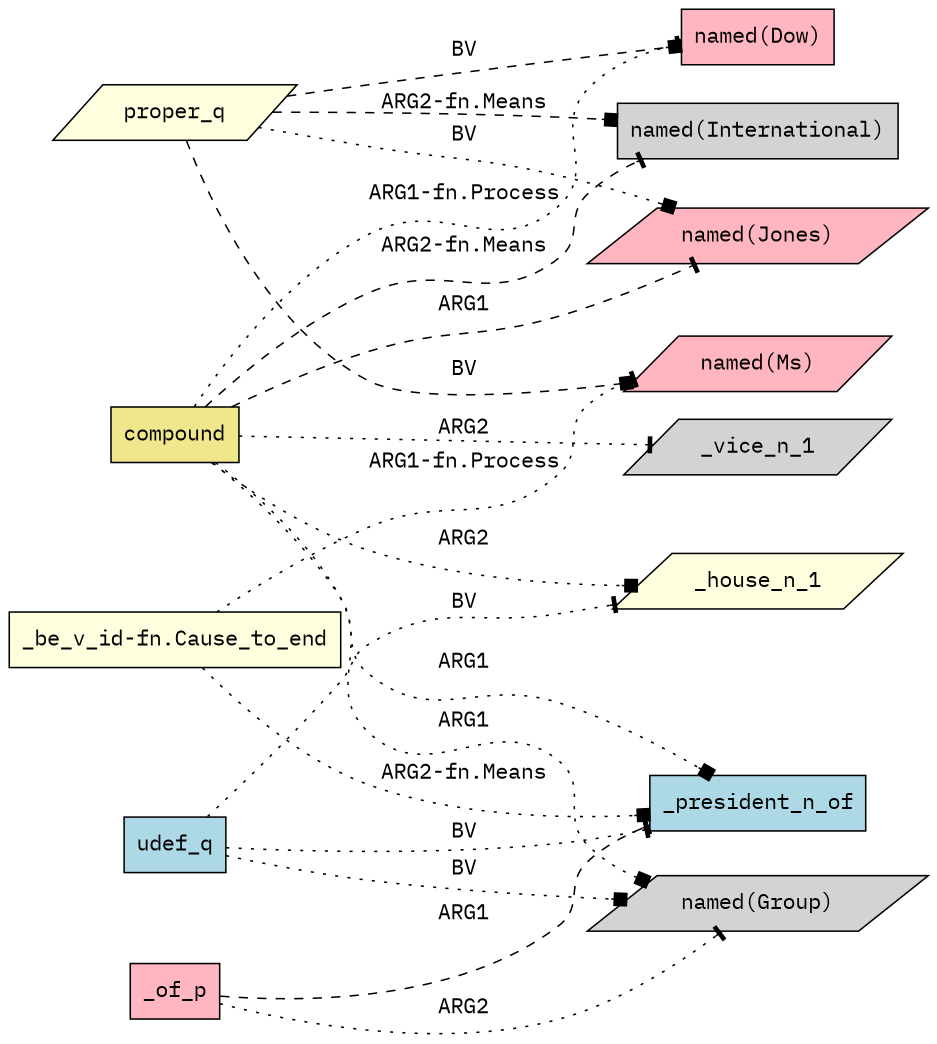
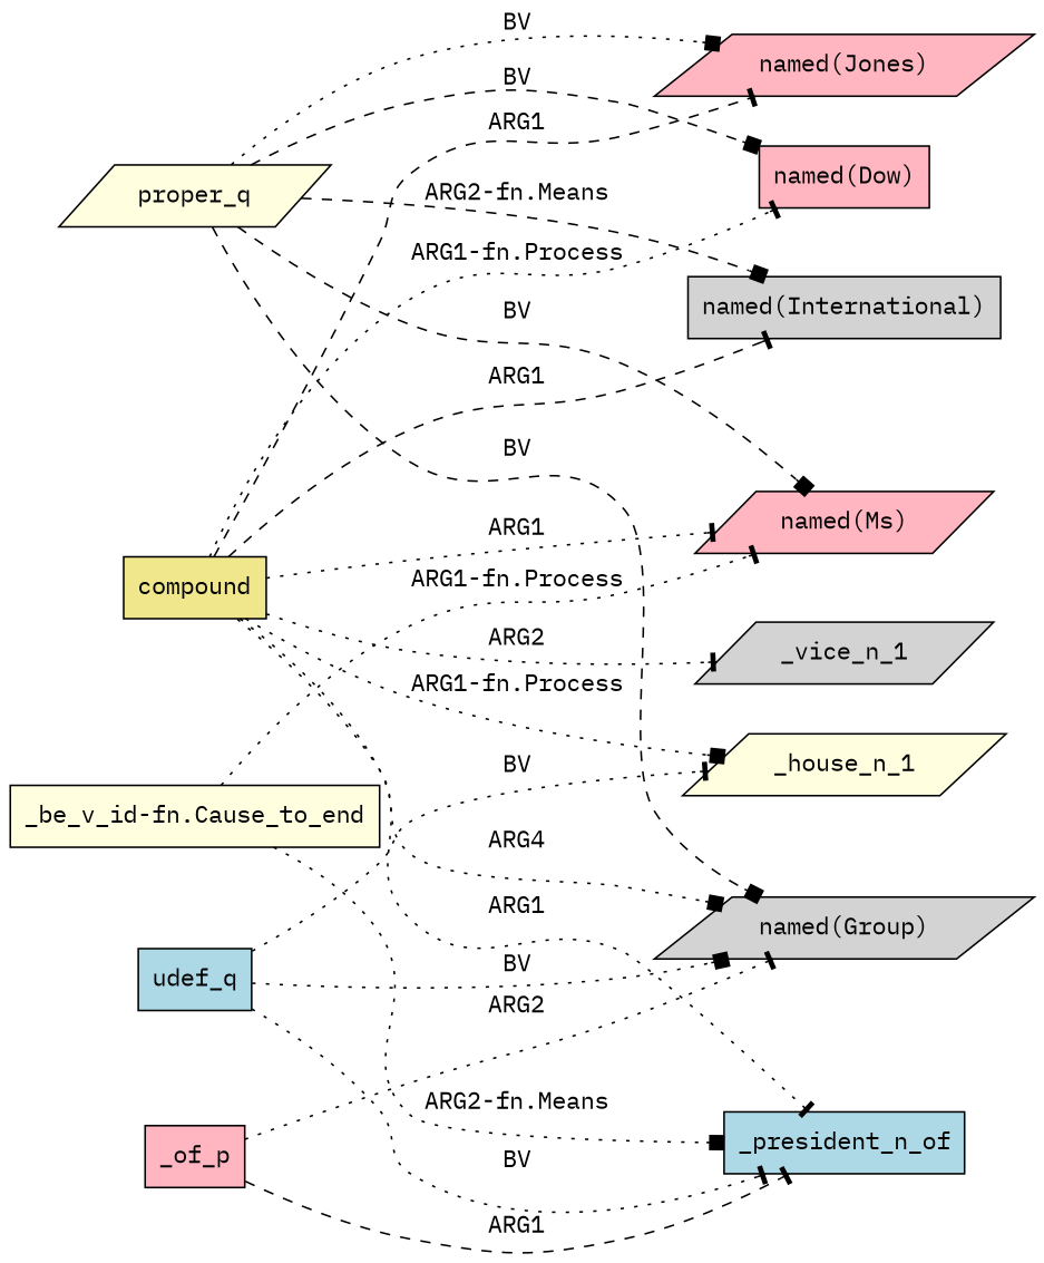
  digraph {
    fontname="IBM Plex Mono"
    rankdir=LR
    node [fillcolor=lightpink fontname="IBM Plex Mono" shape=box style=filled]
    edge [arrowhead=tee fontname="IBM Plex Mono" style=dotted]
    compound [fillcolor=khaki]
    "named(Jones)" [shape=parallelogram]
    "named(Ms)" [shape=parallelogram]
    "named(Group)" [fillcolor=lightgrey shape=parallelogram]
    _president_n_of [fillcolor=lightblue]
    "named(International)" [fillcolor=lightgrey]
    _house_n_1 [fillcolor=lightyellow shape=parallelogram]
    _vice_n_1 [fillcolor=lightgrey shape=parallelogram]
    "named(Dow)"
    proper_q [fillcolor=lightyellow shape=parallelogram]
    _of_p
    udef_q [fillcolor=lightblue]
    "_be_v_id-fn.Cause_to_end" [fillcolor=lightyellow]
    compound -> "named(Jones)" [label=ARG1 style=dashed]
-   compound -> "named(Group)" [arrowhead=box label=ARG1]
-   compound -> _president_n_of [arrowhead=box label=ARG1]
-   compound -> "named(International)" [label="ARG2-fn.Means" style=dashed]
-   compound -> _house_n_1 [arrowhead=box label=ARG2]
+   compound -> "named(Ms)" [label=ARG1]
+   compound -> "named(Group)" [arrowhead=box label=ARG4]
+   compound -> _president_n_of [label=ARG1]
+   compound -> "named(International)" [label=ARG1 style=dashed]
+   compound -> _house_n_1 [arrowhead=box label="ARG1-fn.Process"]
    compound -> _vice_n_1 [label=ARG2]
    compound -> "named(Dow)" [label="ARG1-fn.Process"]
    proper_q -> "named(Jones)" [arrowhead=box label=BV]
    proper_q -> "named(Ms)" [arrowhead=box label=BV style=dashed]
+   proper_q -> "named(Group)" [arrowhead=box label=BV style=dashed]
    proper_q -> "named(International)" [arrowhead=box label="ARG2-fn.Means" style=dashed]
    proper_q -> "named(Dow)" [arrowhead=box label=BV style=dashed]
    _of_p -> "named(Group)" [label=ARG2]
    _of_p -> _president_n_of [label=ARG1 style=dashed]
    udef_q -> "named(Group)" [arrowhead=box label=BV]
    udef_q -> _president_n_of [label=BV]
    udef_q -> _house_n_1 [label=BV]
    "_be_v_id-fn.Cause_to_end" -> "named(Ms)" [label="ARG1-fn.Process"]
    "_be_v_id-fn.Cause_to_end" -> _president_n_of [arrowhead=box label="ARG2-fn.Means"]
  }
